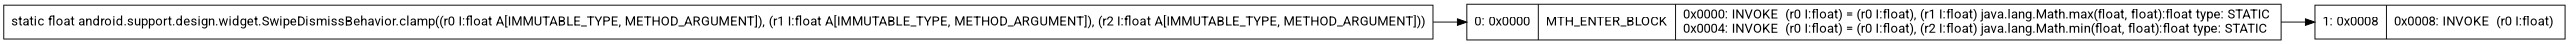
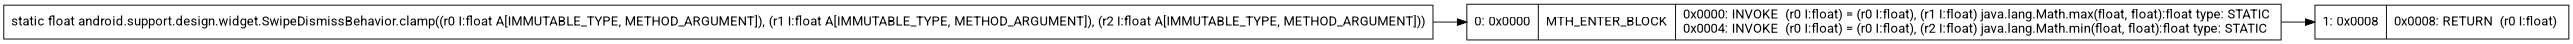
  digraph {
    rankdir=LR
    fontname=Roboto
    node [shape=record fontname=Roboto]
    edge [fontname=Roboto]
    n1 [label="{0\:\ 0x0000|MTH_ENTER_BLOCK\l|0x0000: INVOKE  (r0 I:float) = (r0 I:float), (r1 I:float) java.lang.Math.max(float, float):float type: STATIC \l0x0004: INVOKE  (r0 I:float) = (r0 I:float), (r2 I:float) java.lang.Math.min(float, float):float type: STATIC \l}"]
-   n2 [label="{1\:\ 0x0008|0x0008: INVOKE  (r0 I:float) \l}"]
+   n2 [label="{1\:\ 0x0008|0x0008: RETURN  (r0 I:float) \l}"]
    n3 [label="{static float android.support.design.widget.SwipeDismissBehavior.clamp((r0 I:float A[IMMUTABLE_TYPE, METHOD_ARGUMENT]), (r1 I:float A[IMMUTABLE_TYPE, METHOD_ARGUMENT]), (r2 I:float A[IMMUTABLE_TYPE, METHOD_ARGUMENT])) }"]
    n1 -> n2
    n3 -> n1
  }
